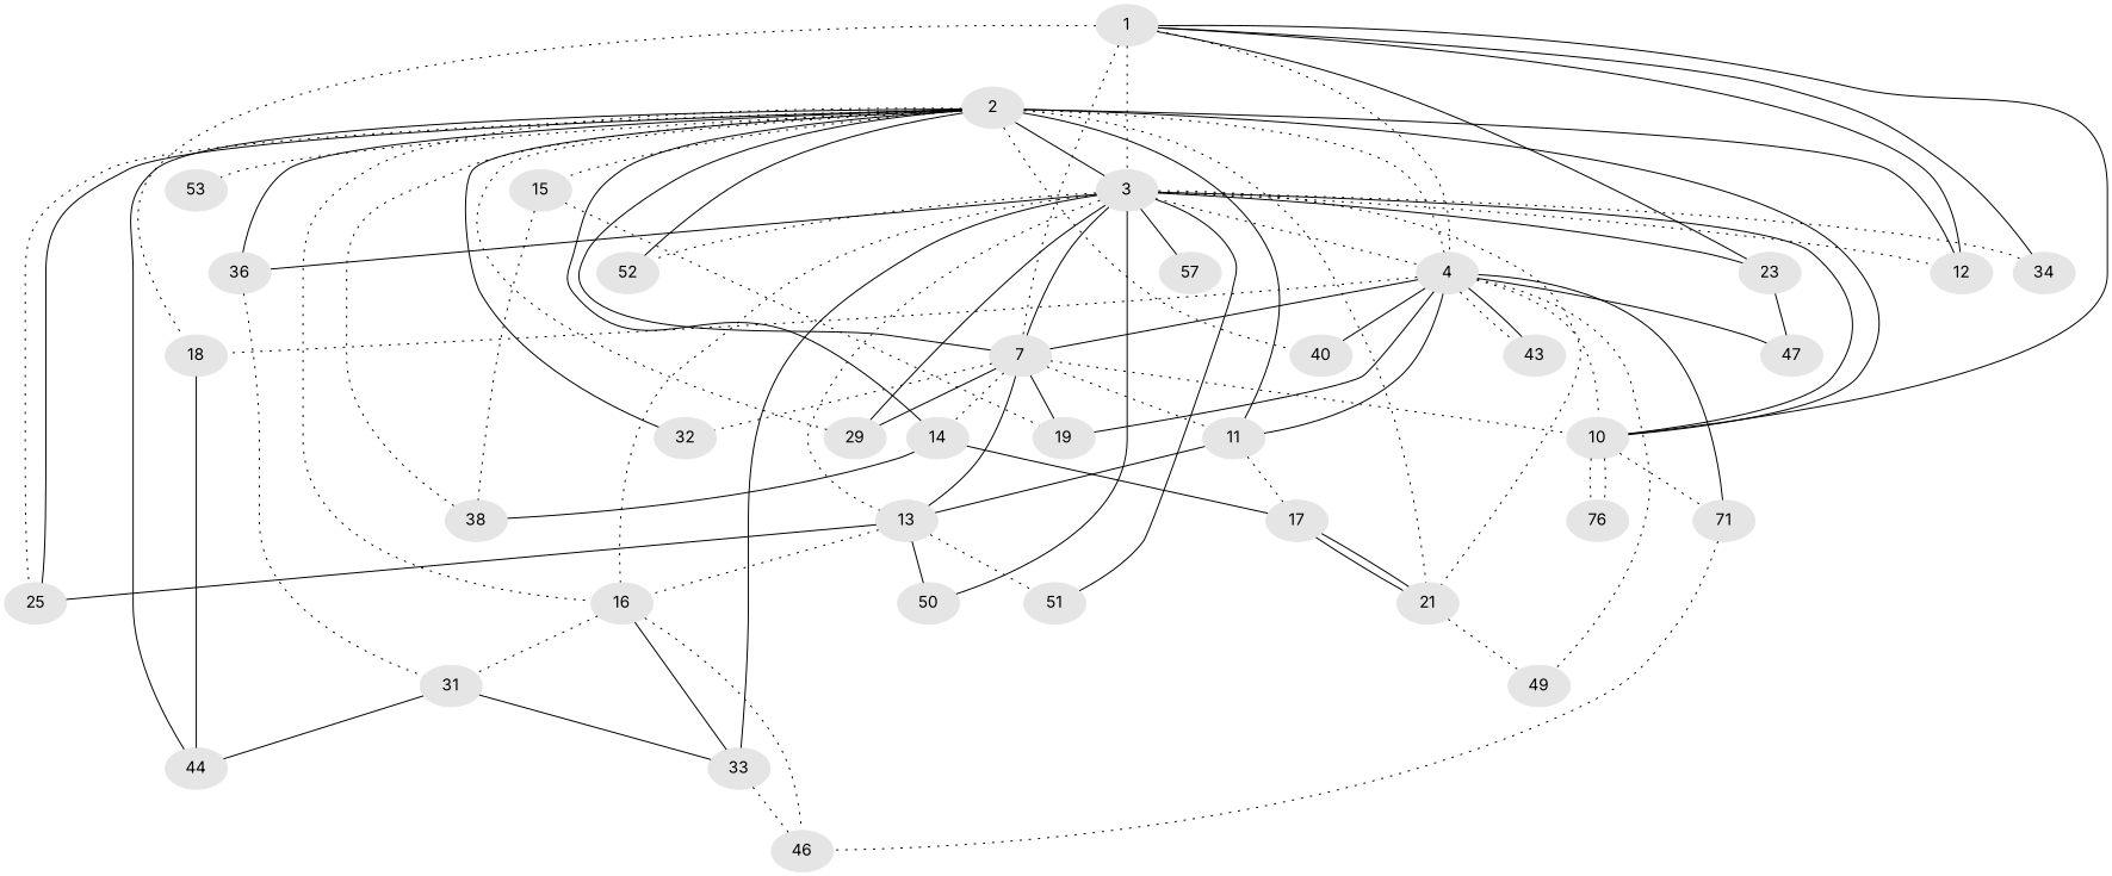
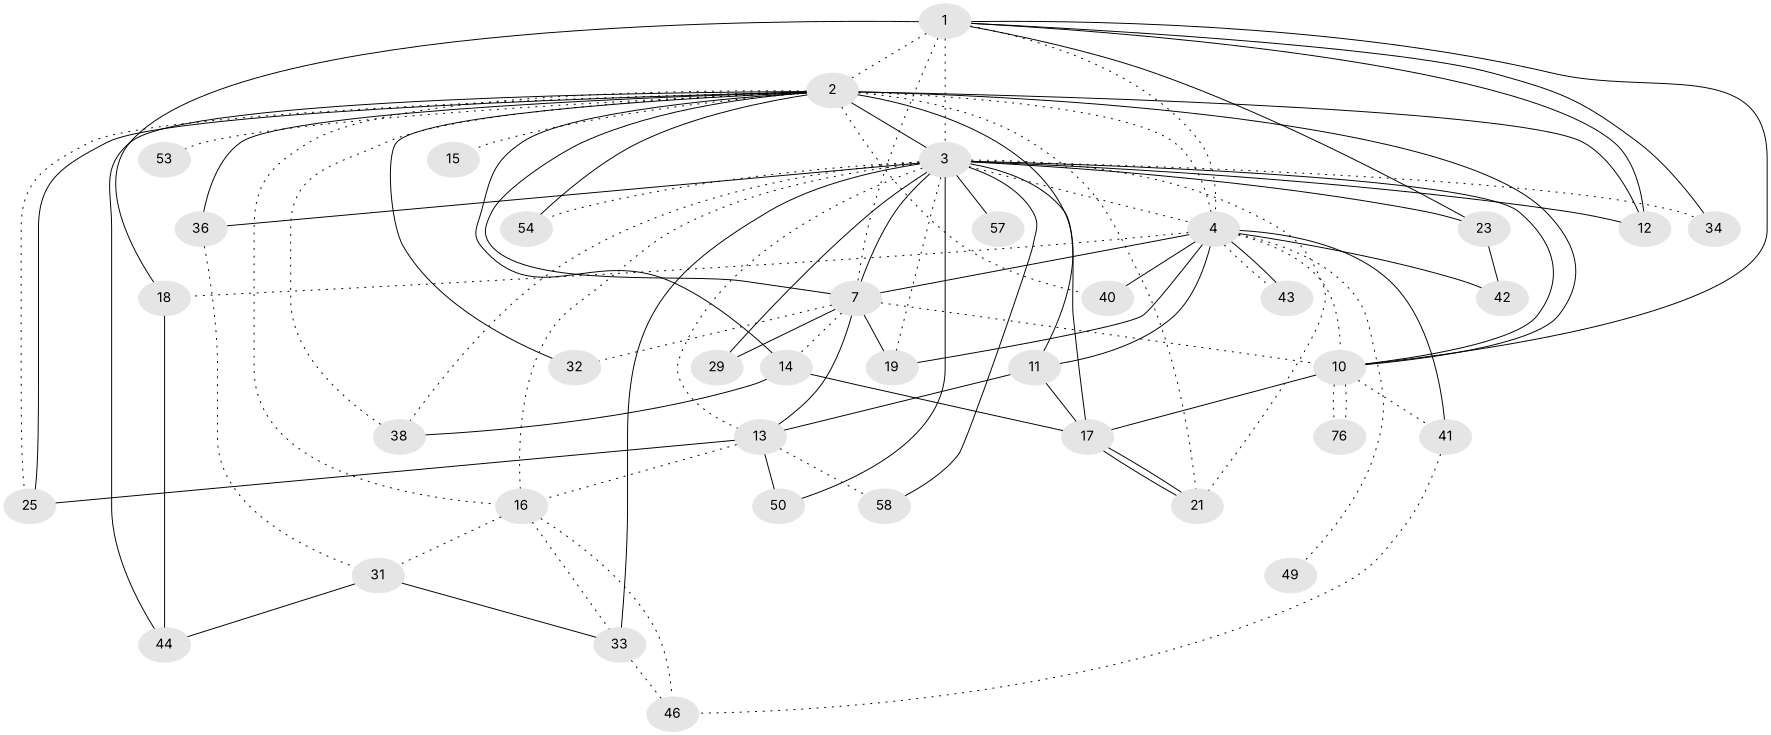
  graph {
    fontname=Inter
    node [color=gray90 fontname=Inter style=filled]
    edge [fontname=Inter style=solid]
    2 [super="+54+6+45"]
    3 [super="+5+77+8+24"]
    4 [super="+9+26+69+63"]
    7 [super="+39"]
    10 [super="+79"]
    12
    11
    14 [super="+58"]
    15
    16 [super="+55"]
    n11 [label=40]
    21 [super="+35"]
    25
    32
    36
    38
    44
-   52
+   52 [label=54]
    53
    1
    18 [super="+48"]
    23
    34
    13 [super="+73+62"]
    17 [super="+78+65+66+28"]
    19
    29
    33 [super="+37"]
    50
-   51
+   51 [label=58]
    57
-   41 [label=71]
-   42 [label=47]
+   41
+   42
    43
    49
    76
    31
    46
    2 -- 3 [weight=9]
    2 -- 4 [style=dotted weight=4]
    2 -- 7 [weight=2]
    2 -- 10 [weight=2]
    2 -- 12
    2 -- 11
    2 -- 14
    2 -- 15 [style=dotted weight=2]
    2 -- 16 [style=dotted]
    2 -- n11 [style=dotted]
    2 -- 21 [style=dotted weight=2]
    2 -- 25 [style=dotted]
    2 -- 25
    2 -- 32
    2 -- 36
    2 -- 38 [style=dotted]
    2 -- 44
    2 -- 52
    2 -- 53 [style=dotted weight=2]
    3 -- 4 [style=dotted weight=9]
    3 -- 7 [weight=4]
    3 -- 10 [weight=3]
-   3 -- 12 [style=dotted]
+   3 -- 12
    3 -- 16 [style=dotted weight=3]
    3 -- 21 [style=dotted]
    3 -- 36
-   15 -- 38 [style=dotted]
+   3 -- 38 [style=dotted]
    3 -- 52 [style=dotted]
    3 -- 23 [weight=2]
    3 -- 34 [style=dotted]
    3 -- 13 [style=dotted]
-   15 -- 19 [style=dotted]
+   3 -- 17 [weight=3]
+   3 -- 19 [style=dotted]
    3 -- 29
    3 -- 33 [weight=2]
    3 -- 50
    3 -- 51
    3 -- 57 [weight=2]
    4 -- 7 [weight=2]
    4 -- 10 [style=dotted weight=2]
    4 -- 11
    4 -- n11
    4 -- 18 [style=dotted]
    4 -- 19
    4 -- 41
    4 -- 42
    4 -- 43 [style=dotted]
    4 -- 43
    4 -- 49 [style=dotted]
    7 -- 10 [style=dotted weight=3]
-   7 -- 11 [style=dotted]
    7 -- 14 [style=dotted]
    7 -- 32 [style=dotted]
    7 -- 13
    7 -- 19
    7 -- 29
+   10 -- 17
    10 -- 41 [style=dotted]
    10 -- 76 [style=dotted]
    10 -- 76 [style=dotted]
    11 -- 13
-   11 -- 17 [style=dotted]
+   11 -- 17
    14 -- 38
    14 -- 17
-   16 -- 33
+   16 -- 33 [style=dotted]
    16 -- 31 [style=dotted]
    16 -- 46 [style=dotted]
-   21 -- 49 [style=dotted]
    36 -- 31 [style=dotted]
-   29 -- 2 [style=dotted weight=3]
+   1 -- 2 [style=dotted weight=3]
    1 -- 3 [style=dotted weight=3]
    1 -- 4 [style=dotted weight=2]
    1 -- 7 [style=dotted]
    1 -- 10
    1 -- 12
-   1 -- 18 [style=dotted]
+   1 -- 18
    1 -- 23
    1 -- 34
    18 -- 44
    23 -- 42
    13 -- 16 [style=dotted weight=2]
    13 -- 25
    13 -- 50
    13 -- 51 [style=dotted]
    17 -- 21
    17 -- 21
    33 -- 46 [style=dotted]
    41 -- 46 [style=dotted]
    31 -- 44
    31 -- 33
  }
